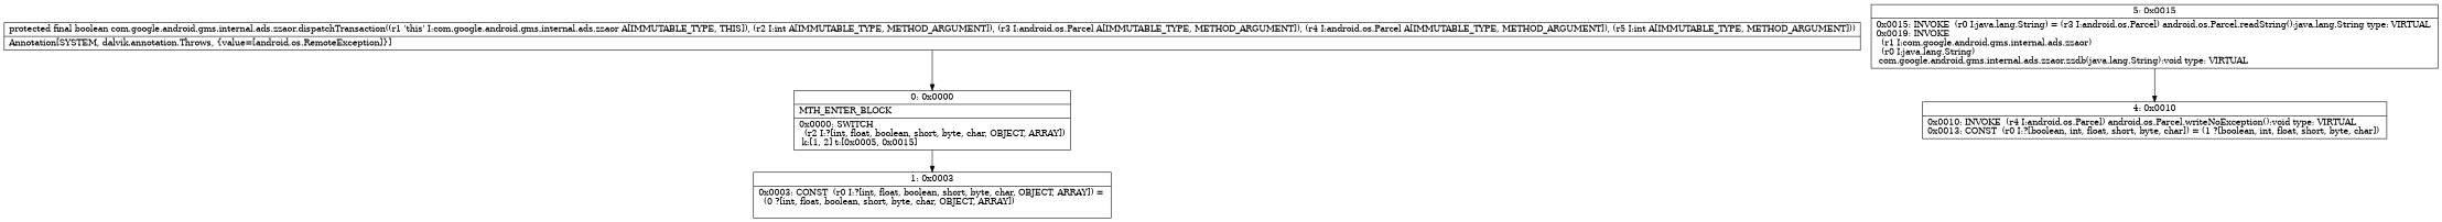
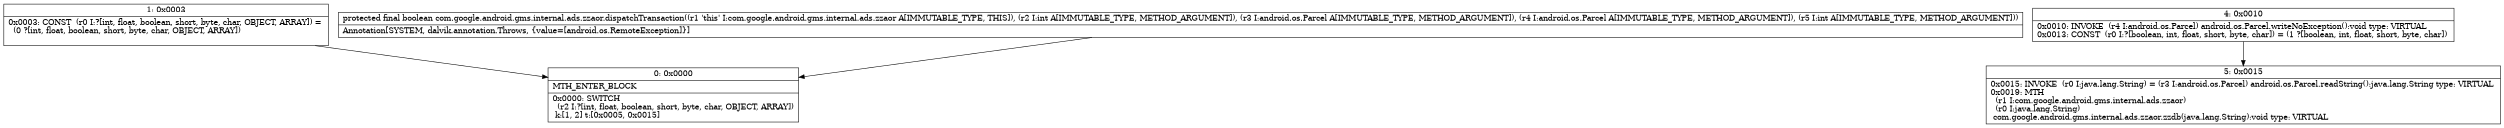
  digraph {
    node [shape=record]
    n1 [label="{0\:\ 0x0000|MTH_ENTER_BLOCK\l|0x0000: SWITCH  \l  (r2 I:?[int, float, boolean, short, byte, char, OBJECT, ARRAY])\l k:[1, 2] t:[0x0005, 0x0015] \l}"]
    n2 [label="{1\:\ 0x0003|0x0003: CONST  (r0 I:?[int, float, boolean, short, byte, char, OBJECT, ARRAY]) = \l  (0 ?[int, float, boolean, short, byte, char, OBJECT, ARRAY])\l \l}"]
-   n3 [label="{5\:\ 0x0015|0x0015: INVOKE  (r0 I:java.lang.String) = (r3 I:android.os.Parcel) android.os.Parcel.readString():java.lang.String type: VIRTUAL \l0x0019: INVOKE  \l  (r1 I:com.google.android.gms.internal.ads.zzaor)\l  (r0 I:java.lang.String)\l com.google.android.gms.internal.ads.zzaor.zzdb(java.lang.String):void type: VIRTUAL \l}"]
+   n3 [label="{5\:\ 0x0015|0x0015: INVOKE  (r0 I:java.lang.String) = (r3 I:android.os.Parcel) android.os.Parcel.readString():java.lang.String type: VIRTUAL \l0x0019: MTH  \l  (r1 I:com.google.android.gms.internal.ads.zzaor)\l  (r0 I:java.lang.String)\l com.google.android.gms.internal.ads.zzaor.zzdb(java.lang.String):void type: VIRTUAL \l}"]
    n4 [label="{4\:\ 0x0010|0x0010: INVOKE  (r4 I:android.os.Parcel) android.os.Parcel.writeNoException():void type: VIRTUAL \l0x0013: CONST  (r0 I:?[boolean, int, float, short, byte, char]) = (1 ?[boolean, int, float, short, byte, char]) \l}"]
    n5 [label="{protected final boolean com.google.android.gms.internal.ads.zzaor.dispatchTransaction((r1 'this' I:com.google.android.gms.internal.ads.zzaor A[IMMUTABLE_TYPE, THIS]), (r2 I:int A[IMMUTABLE_TYPE, METHOD_ARGUMENT]), (r3 I:android.os.Parcel A[IMMUTABLE_TYPE, METHOD_ARGUMENT]), (r4 I:android.os.Parcel A[IMMUTABLE_TYPE, METHOD_ARGUMENT]), (r5 I:int A[IMMUTABLE_TYPE, METHOD_ARGUMENT]))  | Annotation[SYSTEM, dalvik.annotation.Throws, \{value=[android.os.RemoteException]\}]\l}"]
-   n1 -> n2
-   n3 -> n4
+   n2 -> n1
+   n4 -> n3
    n5 -> n1
  }
